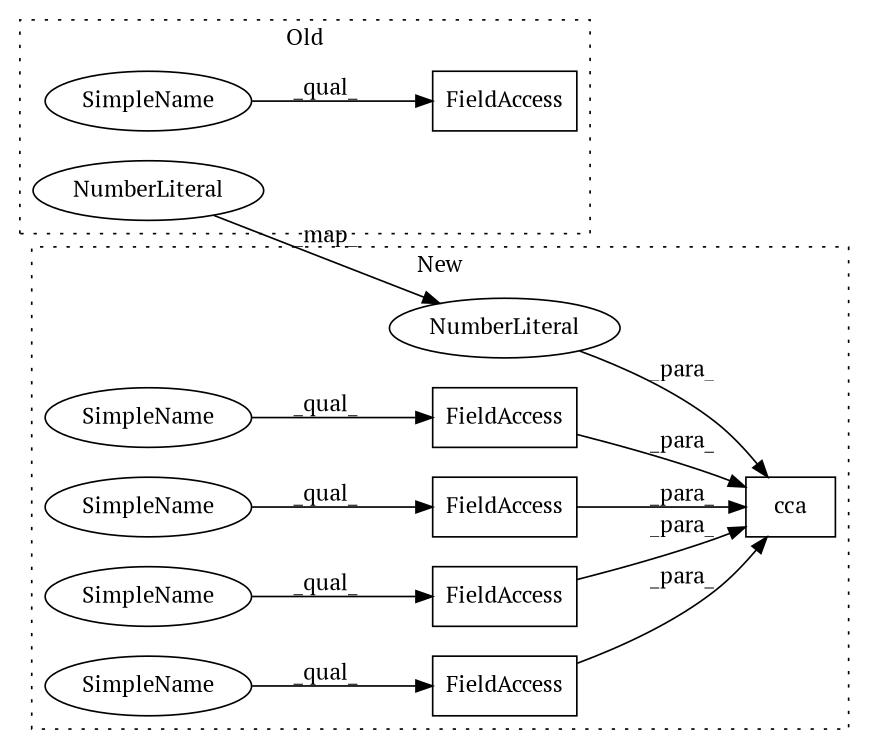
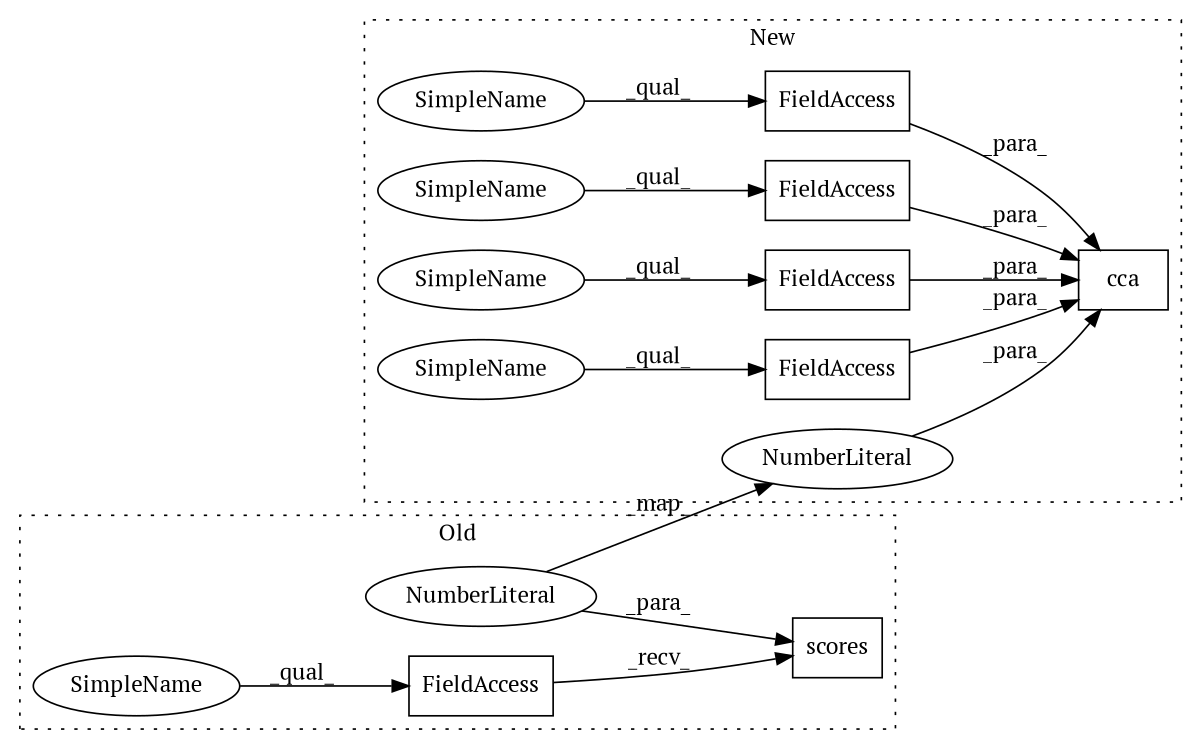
  digraph {
    rankdir=LR
    fontname="PT Serif"
    node [a=22 l=4 s=15631 shape=box fontname="PT Serif"]
    edge [fontname="PT Serif"]
+   n1 [a=32 l="7,1" label=scores s="15647,15655"]
    n2 [l=15 label=FieldAccess]
    n3 [a=34 l=1 label=NumberLiteral s=15654 shape=ellipse]
    n4 [a=42 label=SimpleName shape=ellipse]
    n5 [a=32 l="4,1" label=cca s="15844,15894"]
    n6 [l=6 label=FieldAccess s=15848]
    n7 [l=16 label=FieldAccess s=15876]
    n8 [l=13 label=FieldAccess s=15862]
    n9 [l=6 label=FieldAccess s=15855]
    n10 [a=34 l=1 label=NumberLiteral s=15893 shape=ellipse]
    n11 [a=42 label=SimpleName s=15855 shape=ellipse]
    n12 [a=42 label=SimpleName s=15876 shape=ellipse]
    n13 [a=42 label=SimpleName s=15862 shape=ellipse]
    n14 [a=42 label=SimpleName s=15848 shape=ellipse]
    subgraph cluster_1 {
      label=Old
      style=dotted
+     n1
      n2
      n3
      n4
    }
    subgraph cluster_2 {
      label=New
      style=dotted
      n5
      n6
      n7
      n8
      n9
      n10
      n11
      n12
      n13
      n14
    }
+   n2 -> n1 [label=_recv_]
+   n3 -> n1 [label=_para_]
    n3 -> n10 [label=_map_]
    n4 -> n2 [label=_qual_]
    n6 -> n5 [label=_para_]
    n7 -> n5 [label=_para_]
    n8 -> n5 [label=_para_]
    n9 -> n5 [label=_para_]
    n10 -> n5 [label=_para_]
    n11 -> n9 [label=_qual_]
    n12 -> n7 [label=_qual_]
    n13 -> n8 [label=_qual_]
    n14 -> n6 [label=_qual_]
  }
